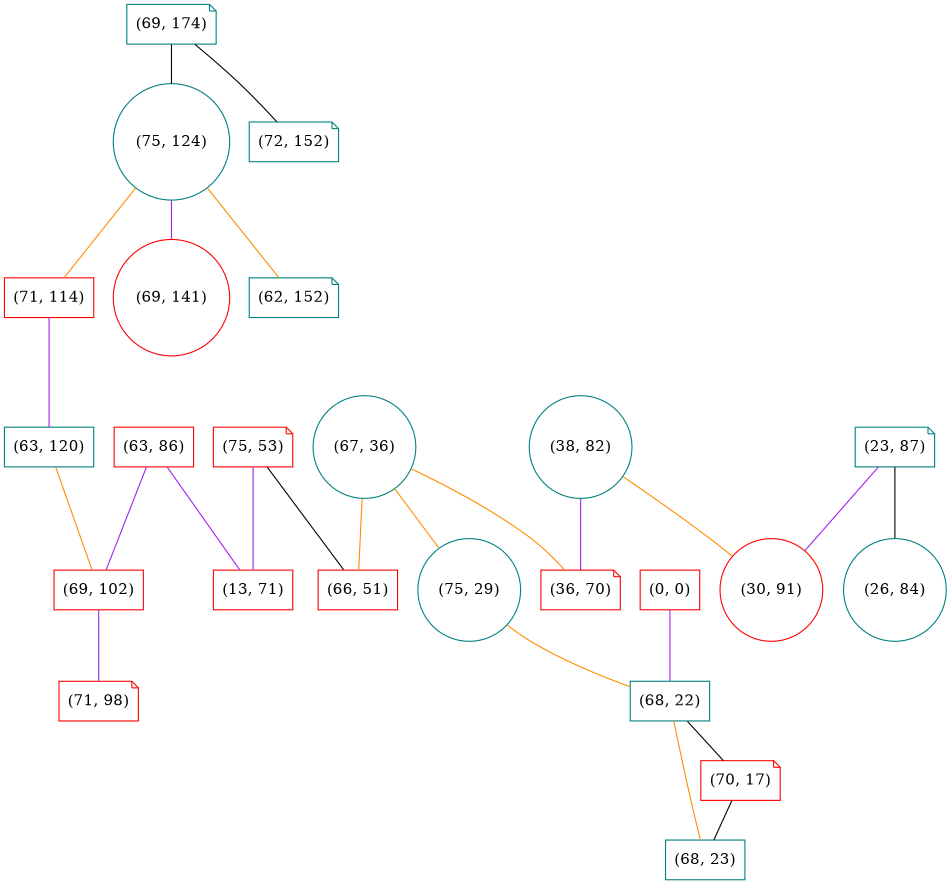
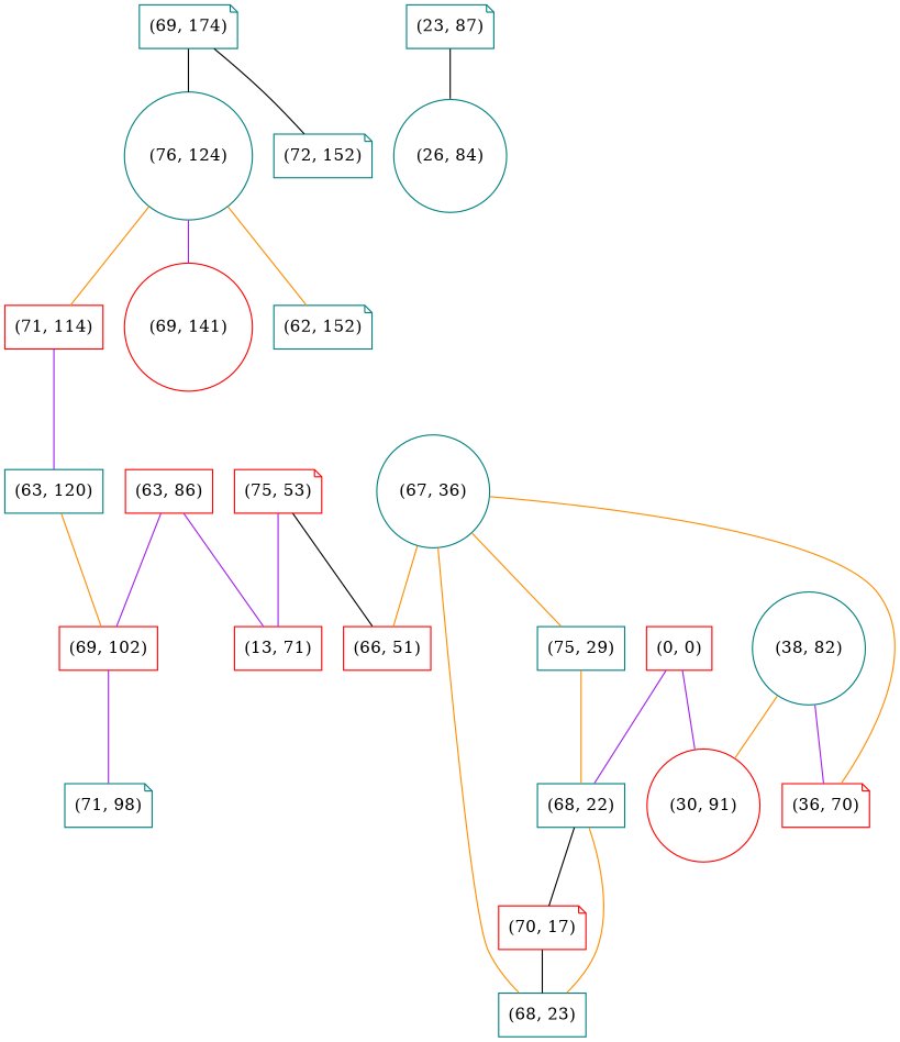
  graph {
    node [color=teal shape=box]
    edge [color=darkorange weight=3]
    "(69, 174)" [shape=note]
-   "(75, 124)" [shape=circle]
+   "(75, 124)" [shape=circle label="(76, 124)"]
    "(72, 152)" [shape=note]
    "(71, 114)" [color=red]
    "(69, 141)" [color=red shape=circle]
    "(62, 152)" [shape=note]
    "(63, 86)" [color=red]
    n8 [color=red label="(13, 71)"]
    "(69, 102)" [color=red]
-   "(71, 98)" [color=red shape=note]
+   "(71, 98)" [shape=note]
    "(67, 36)" [shape=circle]
-   "(75, 29)" [shape=circle]
+   "(75, 29)"
    "(66, 51)" [color=red]
    "(36, 70)" [color=red shape=note]
    n15 [label="(68, 23)"]
    "(68, 22)"
    "(38, 82)" [shape=circle]
    "(30, 91)" [color=red shape=circle]
    "(26, 84)" [shape=circle]
    "(63, 120)"
    "(23, 87)" [shape=note]
    "(70, 17)" [color=red shape=note]
    "(75, 53)" [color=red shape=note]
    "(0, 0)" [color=red]
    "(69, 174)" -- "(75, 124)" [color=black]
    "(69, 174)" -- "(72, 152)" [color=black weight=1]
    "(75, 124)" -- "(71, 114)" [weight=1]
    "(75, 124)" -- "(69, 141)" [color=purple]
    "(75, 124)" -- "(62, 152)"
    "(71, 114)" -- "(63, 120)" [color=purple weight=1]
    "(63, 86)" -- n8 [color=purple weight=1]
    "(63, 86)" -- "(69, 102)" [color=purple]
    "(69, 102)" -- "(71, 98)" [color=purple weight=1]
    "(67, 36)" -- "(75, 29)" [weight=1]
    "(67, 36)" -- "(66, 51)"
    "(67, 36)" -- "(36, 70)" [weight=1]
+   "(67, 36)" -- n15 [weight=1]
    "(75, 29)" -- "(68, 22)"
    "(68, 22)" -- n15
    "(68, 22)" -- "(70, 17)" [color=black weight=1]
    "(38, 82)" -- "(36, 70)" [color=purple]
    "(38, 82)" -- "(30, 91)" [weight=1]
    "(63, 120)" -- "(69, 102)"
-   "(23, 87)" -- "(30, 91)" [color=purple weight=2]
+   "(0, 0)" -- "(30, 91)" [color=purple weight=2]
    "(23, 87)" -- "(26, 84)" [color=black]
    "(70, 17)" -- n15 [color=black]
    "(75, 53)" -- n8 [color=purple]
    "(75, 53)" -- "(66, 51)" [color=black weight=1]
    "(0, 0)" -- "(68, 22)" [color=purple weight=4]
  }
